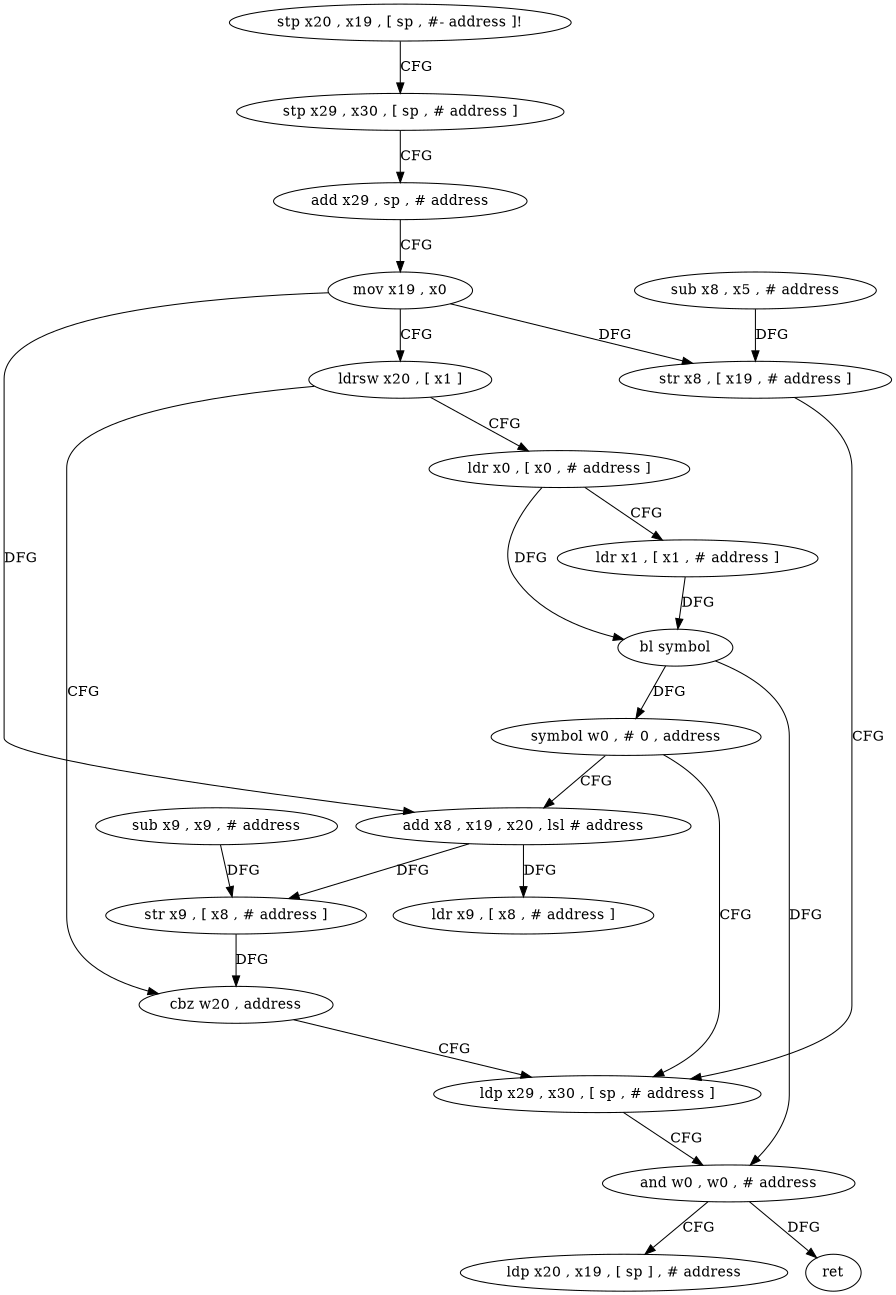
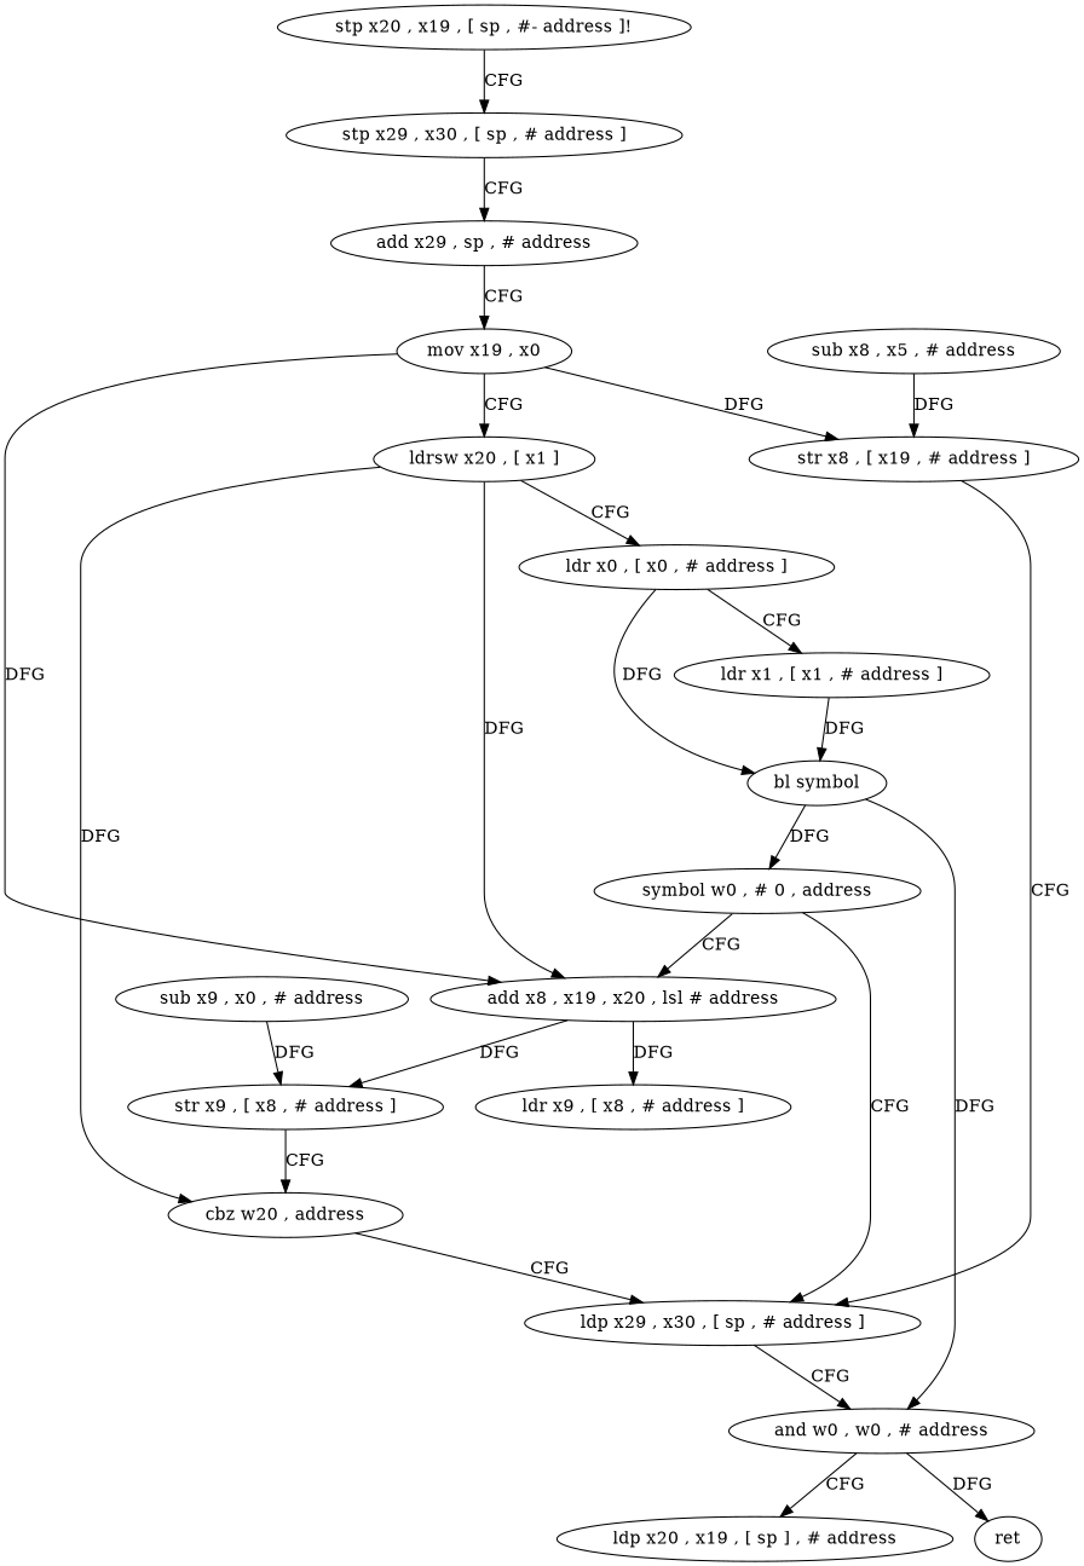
  digraph {
    n1 [label="stp x20 , x19 , [ sp , #- address ]!"]
    n2 [label="stp x29 , x30 , [ sp , # address ]"]
    n3 [label="add x29 , sp , # address"]
    n4 [label="mov x19 , x0"]
    n5 [label="ldrsw x20 , [ x1 ]"]
    n6 [label="add x8 , x19 , x20 , lsl # address"]
    n7 [label="str x8 , [ x19 , # address ]"]
    n8 [label="ldr x0 , [ x0 , # address ]"]
    n9 [label="cbz w20 , address"]
    n10 [label="ldr x9 , [ x8 , # address ]"]
    n11 [label="str x9 , [ x8 , # address ]"]
    n12 [label="ldp x29 , x30 , [ sp , # address ]"]
    n13 [label="ldr x1 , [ x1 , # address ]"]
    n14 [label="bl symbol"]
    n15 [label="symbol w0 , # 0 , address"]
    n16 [label="and w0 , w0 , # address"]
    n17 [label="ldp x20 , x19 , [ sp ] , # address"]
    n18 [label=ret]
-   n19 [label="sub x9 , x9 , # address"]
+   n19 [label="sub x9 , x0 , # address"]
    n20 [label="sub x8 , x5 , # address"]
    n1 -> n2 [label=CFG]
    n2 -> n3 [label=CFG]
    n3 -> n4 [label=CFG]
    n4 -> n5 [label=CFG]
    n4 -> n6 [label=DFG]
    n4 -> n7 [label=DFG]
+   n5 -> n6 [label=DFG]
    n5 -> n8 [label=CFG]
-   n5 -> n9 [label=CFG]
+   n5 -> n9 [label=DFG]
    n6 -> n10 [label=DFG]
    n6 -> n11 [label=DFG]
    n7 -> n12 [label=CFG]
    n8 -> n13 [label=CFG]
    n8 -> n14 [label=DFG]
    n9 -> n12 [label=CFG]
-   n11 -> n9 [label=DFG]
+   n11 -> n9 [label=CFG]
    n12 -> n16 [label=CFG]
    n13 -> n14 [label=DFG]
    n14 -> n15 [label=DFG]
    n14 -> n16 [label=DFG]
    n15 -> n6 [label=CFG]
    n15 -> n12 [label=CFG]
    n16 -> n17 [label=CFG]
    n16 -> n18 [label=DFG]
    n19 -> n11 [label=DFG]
    n20 -> n7 [label=DFG]
  }
